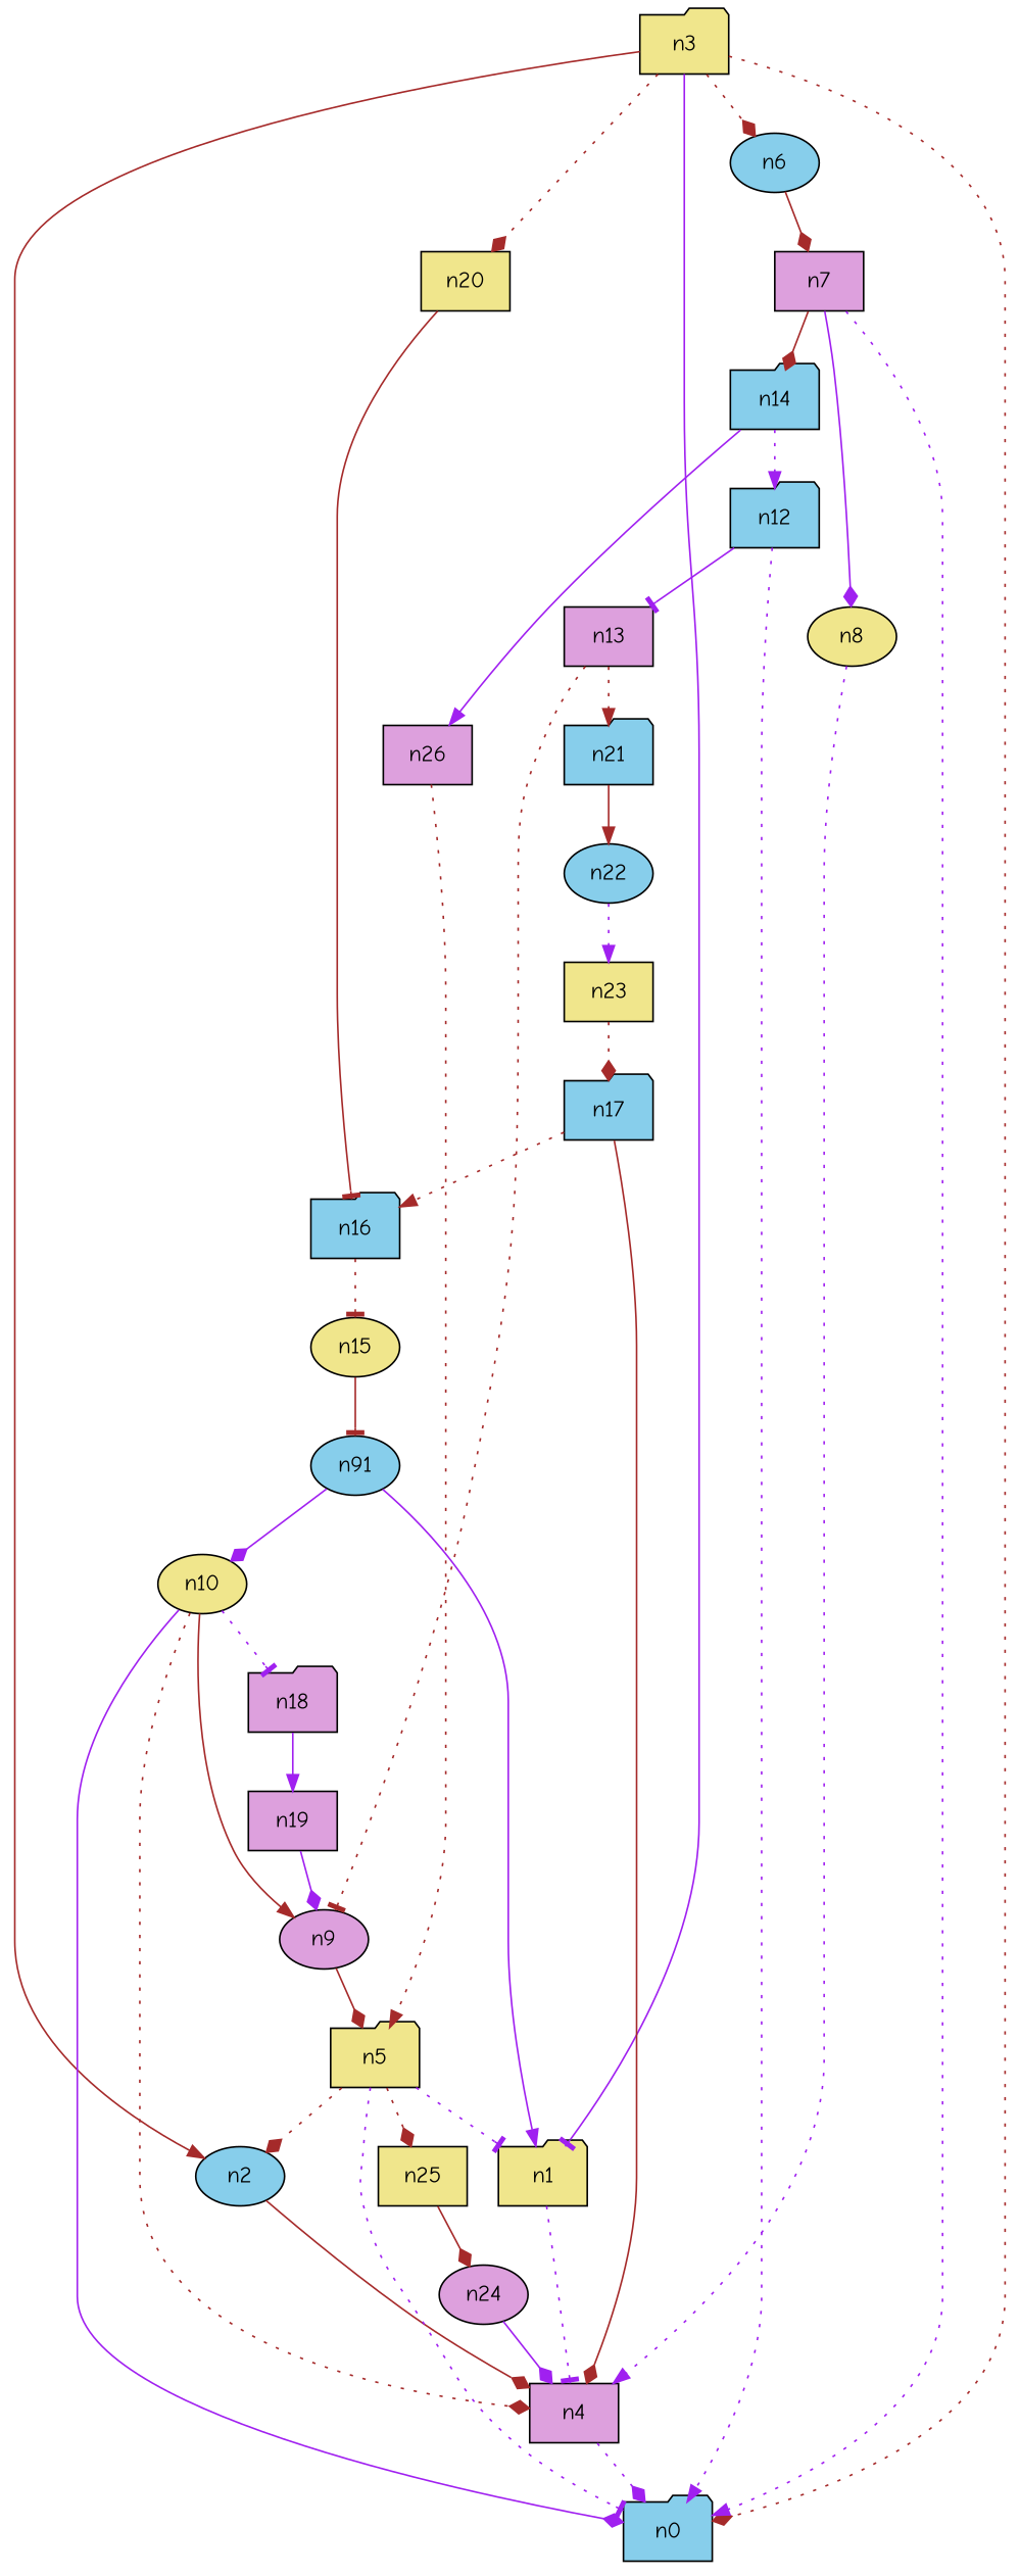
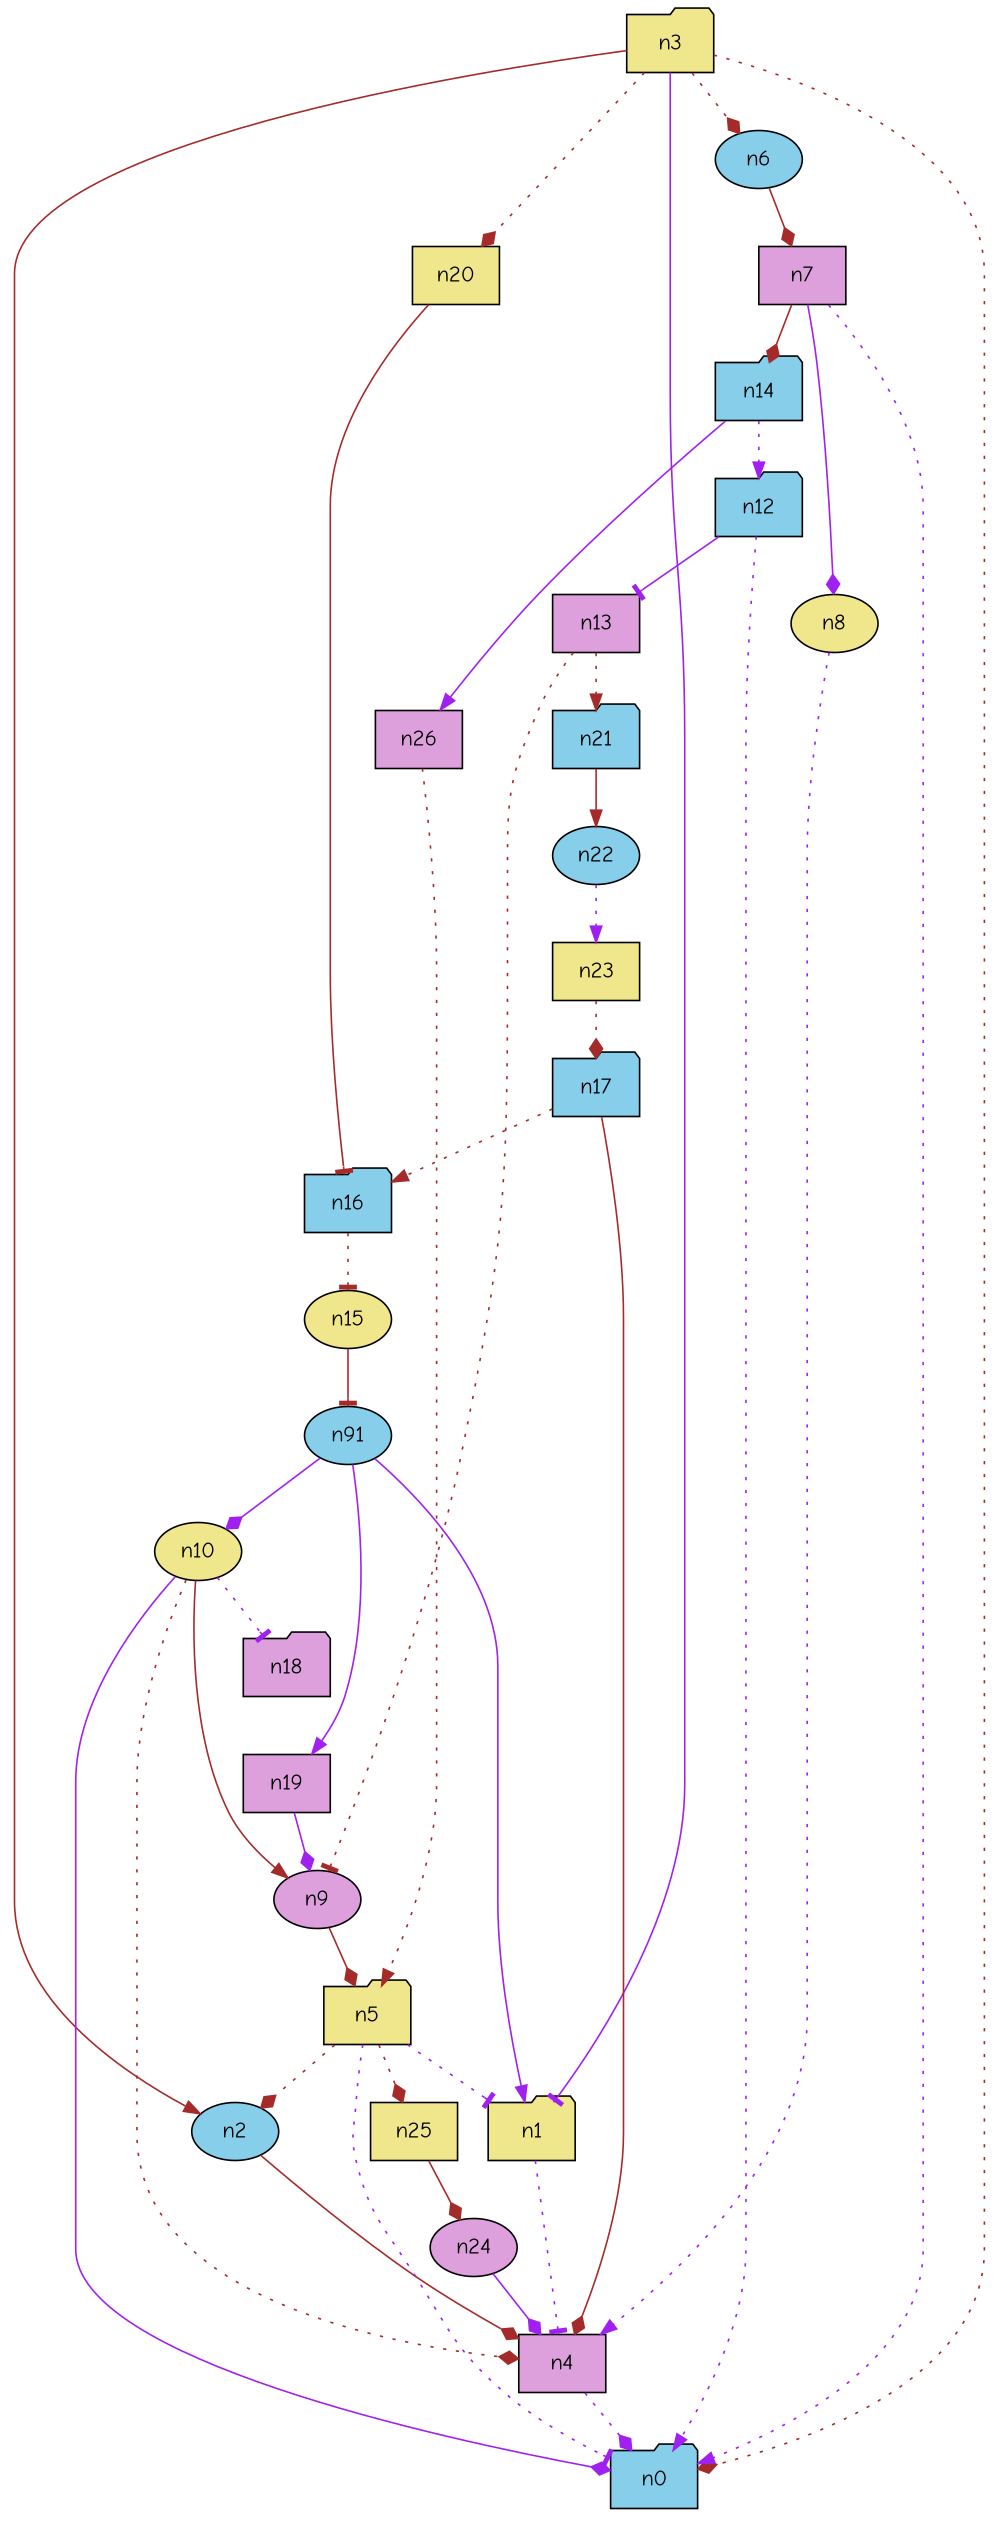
  digraph {
    fontname="Comic Neue"
    node [fillcolor=skyblue fontname="Comic Neue" shape=folder style=filled]
    edge [arrowhead=diamond color=brown fontname="Comic Neue" style=dotted]
    n1 [fillcolor=khaki]
    n4 [fillcolor=plum shape=box]
    n0
    n2 [shape=ellipse]
    n3 [fillcolor=khaki]
    n6 [shape=ellipse]
    n20 [fillcolor=khaki shape=box]
    n7 [fillcolor=plum shape=box]
    n16
    n8 [fillcolor=khaki shape=ellipse]
    n14
    n15 [fillcolor=khaki shape=ellipse]
    n5 [fillcolor=khaki]
    n25 [fillcolor=khaki shape=box]
    n24 [fillcolor=plum shape=ellipse]
    n12
    n26 [fillcolor=plum shape=box]
    n13 [fillcolor=plum shape=box]
    n9 [fillcolor=plum shape=ellipse]
    n10 [fillcolor=khaki shape=ellipse]
    n18 [fillcolor=plum]
    n19 [fillcolor=plum shape=box]
    n11 [label=n91 shape=ellipse]
    n21
    n22 [shape=ellipse]
    n23 [fillcolor=khaki shape=box]
    n17
    n1 -> n4 [arrowhead=tee color=purple]
    n4 -> n0 [color=purple]
    n2 -> n4 [style=solid]
    n3 -> n1 [arrowhead=tee color=purple style=solid]
    n3 -> n0
    n3 -> n2 [arrowhead=normal style=solid]
    n3 -> n6
    n3 -> n20
    n6 -> n7 [style=solid]
    n20 -> n16 [arrowhead=tee style=solid]
    n7 -> n0 [arrowhead=normal color=purple]
    n7 -> n8 [color=purple style=solid]
    n7 -> n14 [style=solid]
    n16 -> n15 [arrowhead=tee]
    n8 -> n4 [arrowhead=normal color=purple]
    n14 -> n12 [arrowhead=normal color=purple]
    n14 -> n26 [arrowhead=normal color=purple style=solid]
    n15 -> n11 [arrowhead=tee style=solid]
    n5 -> n1 [arrowhead=tee color=purple]
    n5 -> n0 [arrowhead=tee color=purple]
    n5 -> n2
    n5 -> n25
    n25 -> n24 [style=solid]
    n24 -> n4 [color=purple style=solid]
    n12 -> n0 [arrowhead=normal color=purple]
    n12 -> n13 [arrowhead=tee color=purple style=solid]
    n26 -> n5 [arrowhead=normal]
    n13 -> n9 [arrowhead=tee]
    n13 -> n21 [arrowhead=normal]
    n9 -> n5 [style=solid]
    n10 -> n4
    n10 -> n0 [color=purple style=solid]
    n10 -> n9 [arrowhead=normal style=solid]
    n10 -> n18 [arrowhead=tee color=purple]
-   n18 -> n19 [arrowhead=normal color=purple style=solid]
+   n11 -> n19 [arrowhead=normal color=purple style=solid]
    n19 -> n9 [color=purple style=solid]
    n11 -> n1 [arrowhead=normal color=purple style=solid]
    n11 -> n10 [color=purple style=solid]
    n21 -> n22 [arrowhead=normal style=solid]
    n22 -> n23 [arrowhead=normal color=purple]
    n23 -> n17
    n17 -> n4 [style=solid]
    n17 -> n16 [arrowhead=normal]
  }
